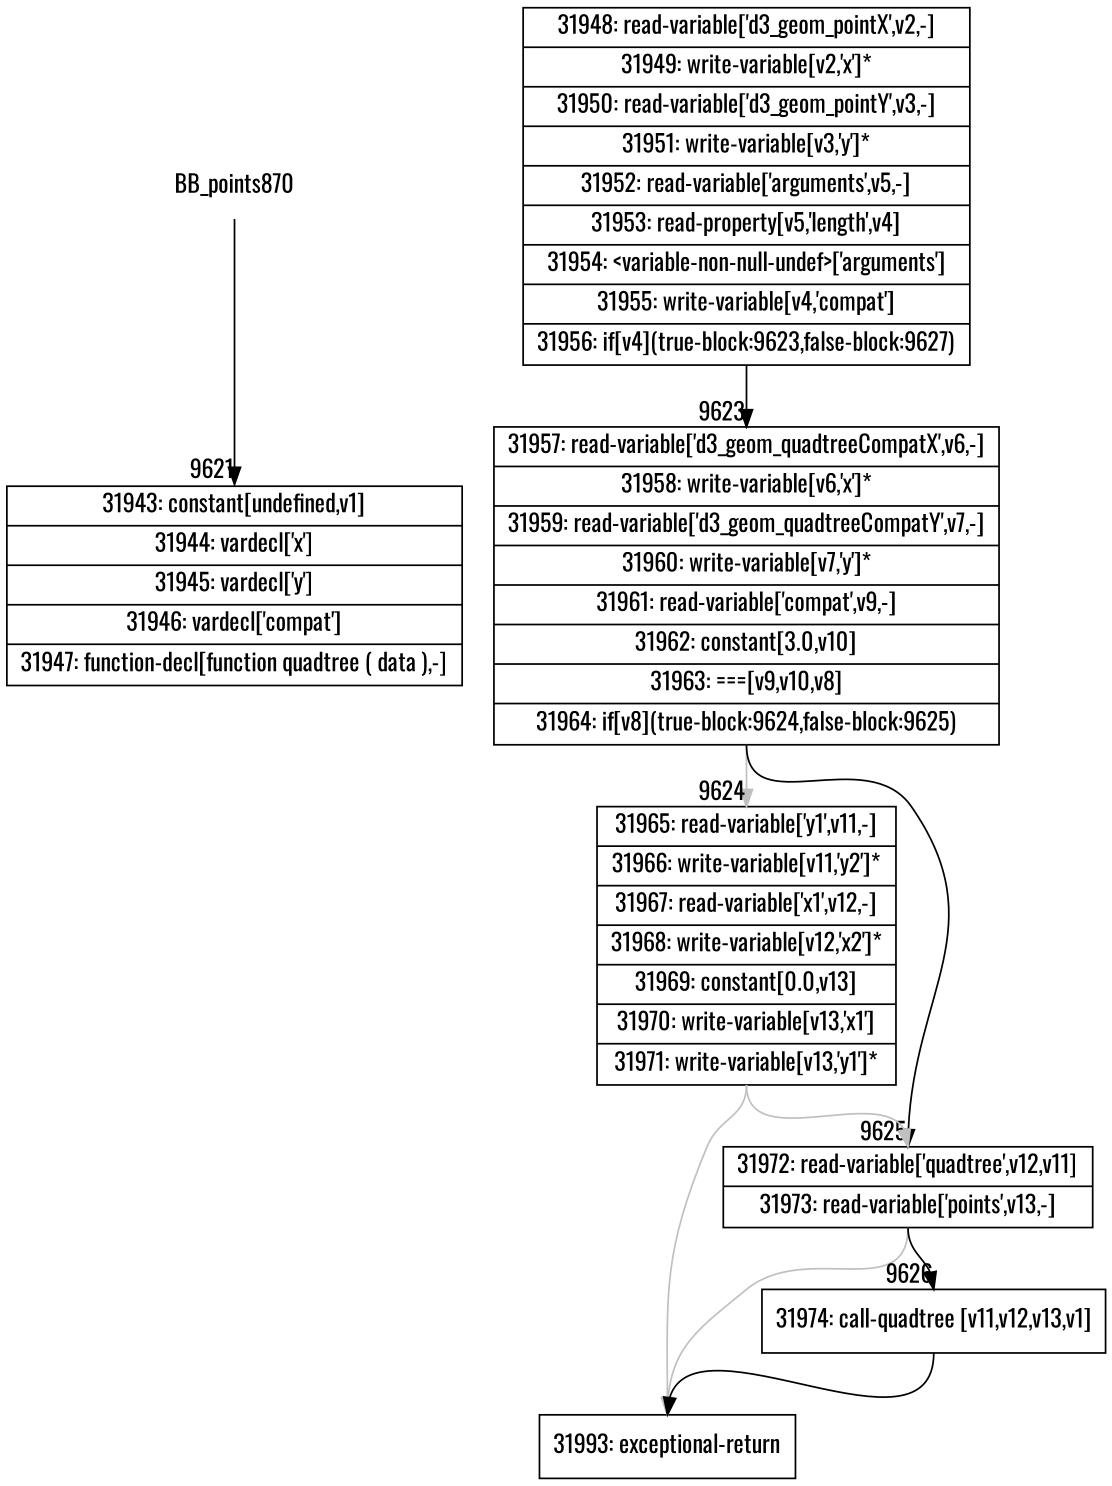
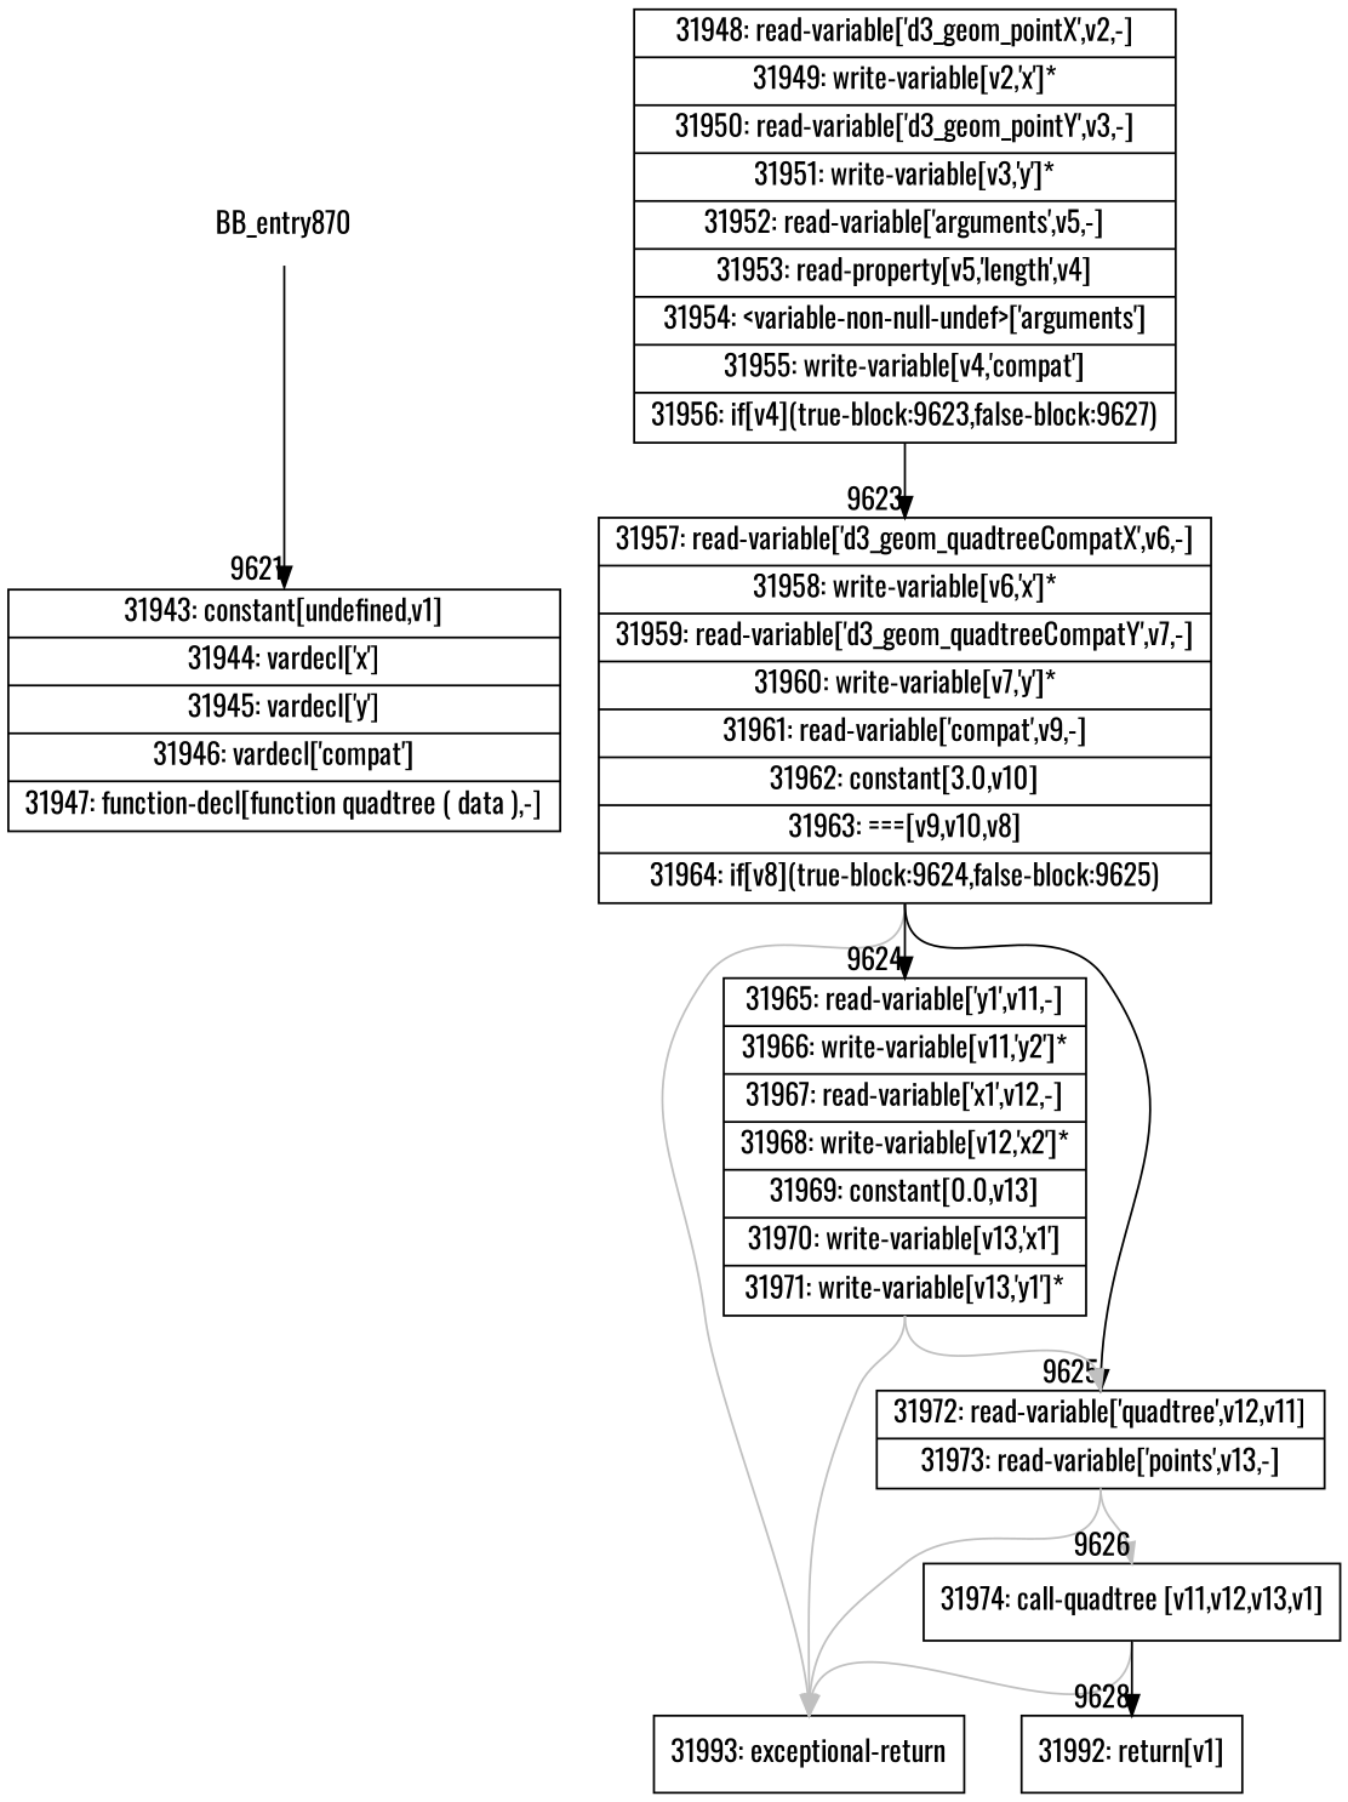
  digraph {
    fontname=Oswald
    rankdir=TD
    node [fontname=Oswald shape=record]
    edge [fontname=Oswald headport=n tailport=s]
-   BB_entry870 [shape=none label=BB_points870]
+   BB_entry870 [shape=none]
    n2 [label="{31943: constant[undefined,v1]|31944: vardecl['x']|31945: vardecl['y']|31946: vardecl['compat']|31947: function-decl[function quadtree ( data ),-]}"]
    n3 [label="{31948: read-variable['d3_geom_pointX',v2,-]|31949: write-variable[v2,'x']*|31950: read-variable['d3_geom_pointY',v3,-]|31951: write-variable[v3,'y']*|31952: read-variable['arguments',v5,-]|31953: read-property[v5,'length',v4]|31954: \<variable-non-null-undef\>['arguments']|31955: write-variable[v4,'compat']|31956: if[v4](true-block:9623,false-block:9627)}"]
    n4 [label="{31957: read-variable['d3_geom_quadtreeCompatX',v6,-]|31958: write-variable[v6,'x']*|31959: read-variable['d3_geom_quadtreeCompatY',v7,-]|31960: write-variable[v7,'y']*|31961: read-variable['compat',v9,-]|31962: constant[3.0,v10]|31963: ===[v9,v10,v8]|31964: if[v8](true-block:9624,false-block:9625)}"]
    n5 [label="{31993: exceptional-return}"]
    n6 [label="{31965: read-variable['y1',v11,-]|31966: write-variable[v11,'y2']*|31967: read-variable['x1',v12,-]|31968: write-variable[v12,'x2']*|31969: constant[0.0,v13]|31970: write-variable[v13,'x1']|31971: write-variable[v13,'y1']*}"]
    n7 [label="{31972: read-variable['quadtree',v12,v11]|31973: read-variable['points',v13,-]}"]
    n8 [label="{31974: call-quadtree [v11,v12,v13,v1]}"]
+   n9 [label="{31992: return[v1]}"]
    BB_entry870 -> n2 [headlabel="    9621"]
    n3 -> n4 [headlabel="      9623"]
-   n4 -> n6 [headlabel="      9624" color=gray]
+   n4 -> n5 [color=gray]
+   n4 -> n6 [headlabel="      9624"]
    n4 -> n7 [headlabel="      9625"]
    n6 -> n5 [color=gray]
    n6 -> n7 [color=gray]
    n7 -> n5 [color=gray]
-   n7 -> n8 [headlabel="      9626"]
-   n8 -> n5 [color=black]
+   n7 -> n8 [headlabel="      9626" color=gray]
+   n8 -> n5 [color=gray]
+   n8 -> n9 [headlabel="      9628"]
  }
